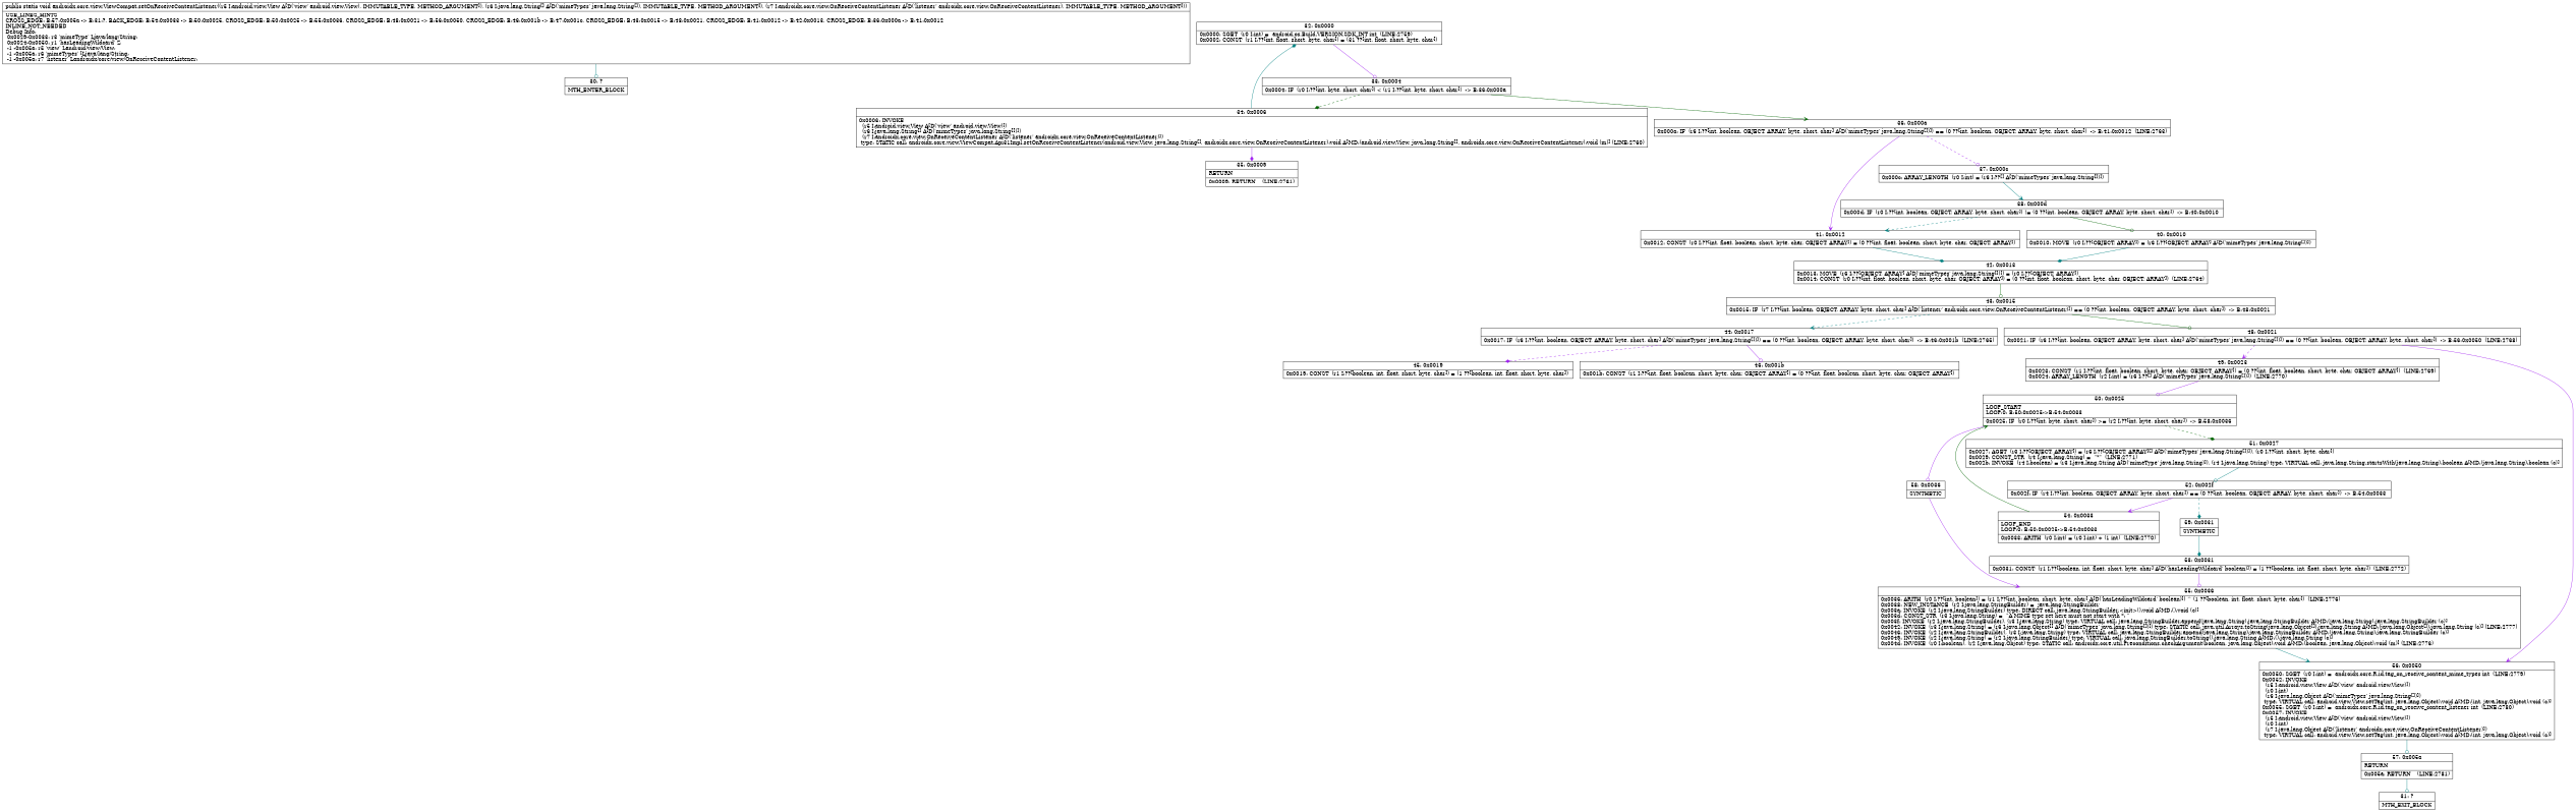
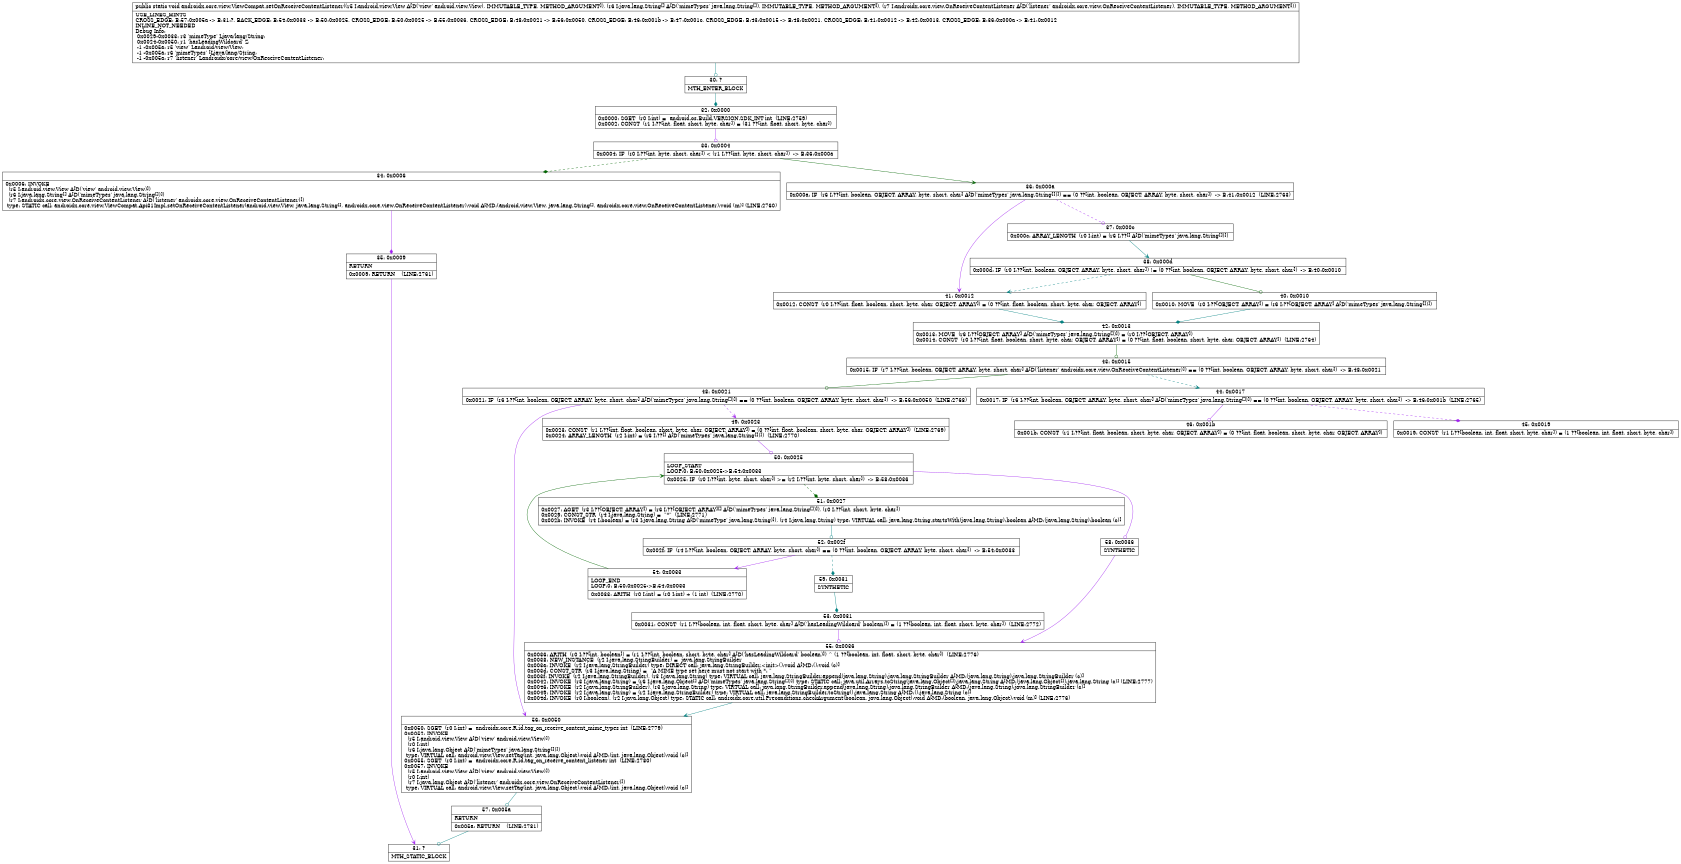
  digraph {
    node [shape=record]
    edge [arrowhead=odot color=purple]
    n1 [label="{30\:\ ?|MTH_ENTER_BLOCK\l}"]
    n2 [label="{32\:\ 0x0000|0x0000: SGET  (r0 I:int) =  android.os.Build.VERSION.SDK_INT int  (LINE:2759)\l0x0002: CONST  (r1 I:??[int, float, short, byte, char]) = (31 ??[int, float, short, byte, char]) \l}"]
    n3 [label="{33\:\ 0x0004|0x0004: IF  (r0 I:??[int, byte, short, char]) \< (r1 I:??[int, byte, short, char])  \-\> B:36:0x000a \l}"]
    n4 [label="{34\:\ 0x0006|0x0006: INVOKE  \l  (r5 I:android.view.View A[D('view' android.view.View)])\l  (r6 I:java.lang.String[] A[D('mimeTypes' java.lang.String[])])\l  (r7 I:androidx.core.view.OnReceiveContentListener A[D('listener' androidx.core.view.OnReceiveContentListener)])\l type: STATIC call: androidx.core.view.ViewCompat.Api31Impl.setOnReceiveContentListener(android.view.View, java.lang.String[], androidx.core.view.OnReceiveContentListener):void A[MD:(android.view.View, java.lang.String[], androidx.core.view.OnReceiveContentListener):void (m)] (LINE:2760)\l}"]
    n5 [label="{36\:\ 0x000a|0x000a: IF  (r6 I:??[int, boolean, OBJECT, ARRAY, byte, short, char] A[D('mimeTypes' java.lang.String[])]) == (0 ??[int, boolean, OBJECT, ARRAY, byte, short, char])  \-\> B:41:0x0012  (LINE:2763)\l}"]
    n6 [label="{35\:\ 0x0009|RETURN\l|0x0009: RETURN    (LINE:2761)\l}"]
    n7 [label="{37\:\ 0x000c|0x000c: ARRAY_LENGTH  (r0 I:int) = (r6 I:??[] A[D('mimeTypes' java.lang.String[])]) \l}"]
    n8 [label="{41\:\ 0x0012|0x0012: CONST  (r0 I:??[int, float, boolean, short, byte, char, OBJECT, ARRAY]) = (0 ??[int, float, boolean, short, byte, char, OBJECT, ARRAY]) \l}"]
-   n9 [label="{31\:\ ?|MTH_EXIT_BLOCK\l}"]
+   n9 [label="{31\:\ ?|MTH_STATIC_BLOCK\l}"]
    n10 [label="{38\:\ 0x000d|0x000d: IF  (r0 I:??[int, boolean, OBJECT, ARRAY, byte, short, char]) != (0 ??[int, boolean, OBJECT, ARRAY, byte, short, char])  \-\> B:40:0x0010 \l}"]
    n11 [label="{42\:\ 0x0013|0x0013: MOVE  (r6 I:??[OBJECT, ARRAY] A[D('mimeTypes' java.lang.String[])]) = (r0 I:??[OBJECT, ARRAY]) \l0x0014: CONST  (r0 I:??[int, float, boolean, short, byte, char, OBJECT, ARRAY]) = (0 ??[int, float, boolean, short, byte, char, OBJECT, ARRAY])  (LINE:2764)\l}"]
    n12 [label="{40\:\ 0x0010|0x0010: MOVE  (r0 I:??[OBJECT, ARRAY]) = (r6 I:??[OBJECT, ARRAY] A[D('mimeTypes' java.lang.String[])]) \l}"]
    n13 [label="{43\:\ 0x0015|0x0015: IF  (r7 I:??[int, boolean, OBJECT, ARRAY, byte, short, char] A[D('listener' androidx.core.view.OnReceiveContentListener)]) == (0 ??[int, boolean, OBJECT, ARRAY, byte, short, char])  \-\> B:48:0x0021 \l}"]
    n14 [label="{44\:\ 0x0017|0x0017: IF  (r6 I:??[int, boolean, OBJECT, ARRAY, byte, short, char] A[D('mimeTypes' java.lang.String[])]) == (0 ??[int, boolean, OBJECT, ARRAY, byte, short, char])  \-\> B:46:0x001b  (LINE:2765)\l}"]
    n15 [label="{48\:\ 0x0021|0x0021: IF  (r6 I:??[int, boolean, OBJECT, ARRAY, byte, short, char] A[D('mimeTypes' java.lang.String[])]) == (0 ??[int, boolean, OBJECT, ARRAY, byte, short, char])  \-\> B:56:0x0050  (LINE:2768)\l}"]
    n16 [label="{45\:\ 0x0019|0x0019: CONST  (r1 I:??[boolean, int, float, short, byte, char]) = (1 ??[boolean, int, float, short, byte, char]) \l}"]
    n17 [label="{46\:\ 0x001b|0x001b: CONST  (r1 I:??[int, float, boolean, short, byte, char, OBJECT, ARRAY]) = (0 ??[int, float, boolean, short, byte, char, OBJECT, ARRAY]) \l}"]
    n18 [label="{49\:\ 0x0023|0x0023: CONST  (r1 I:??[int, float, boolean, short, byte, char, OBJECT, ARRAY]) = (0 ??[int, float, boolean, short, byte, char, OBJECT, ARRAY])  (LINE:2769)\l0x0024: ARRAY_LENGTH  (r2 I:int) = (r6 I:??[] A[D('mimeTypes' java.lang.String[])])  (LINE:2770)\l}"]
    n19 [label="{56\:\ 0x0050|0x0050: SGET  (r0 I:int) =  androidx.core.R.id.tag_on_receive_content_mime_types int  (LINE:2779)\l0x0052: INVOKE  \l  (r5 I:android.view.View A[D('view' android.view.View)])\l  (r0 I:int)\l  (r6 I:java.lang.Object A[D('mimeTypes' java.lang.String[])])\l type: VIRTUAL call: android.view.View.setTag(int, java.lang.Object):void A[MD:(int, java.lang.Object):void (c)]\l0x0055: SGET  (r0 I:int) =  androidx.core.R.id.tag_on_receive_content_listener int  (LINE:2780)\l0x0057: INVOKE  \l  (r5 I:android.view.View A[D('view' android.view.View)])\l  (r0 I:int)\l  (r7 I:java.lang.Object A[D('listener' androidx.core.view.OnReceiveContentListener)])\l type: VIRTUAL call: android.view.View.setTag(int, java.lang.Object):void A[MD:(int, java.lang.Object):void (c)]\l}"]
    n20 [label="{50\:\ 0x0025|LOOP_START\lLOOP:0: B:50:0x0025\-\>B:54:0x0033\l|0x0025: IF  (r0 I:??[int, byte, short, char]) \>= (r2 I:??[int, byte, short, char])  \-\> B:58:0x0036 \l}"]
    n21 [label="{57\:\ 0x005a|RETURN\l|0x005a: RETURN    (LINE:2781)\l}"]
    n22 [label="{51\:\ 0x0027|0x0027: AGET  (r3 I:??[OBJECT, ARRAY]) = (r6 I:??[OBJECT, ARRAY][] A[D('mimeTypes' java.lang.String[])]), (r0 I:??[int, short, byte, char]) \l0x0029: CONST_STR  (r4 I:java.lang.String) =  \"*\"  (LINE:2771)\l0x002b: INVOKE  (r4 I:boolean) = (r3 I:java.lang.String A[D('mimeType' java.lang.String)]), (r4 I:java.lang.String) type: VIRTUAL call: java.lang.String.startsWith(java.lang.String):boolean A[MD:(java.lang.String):boolean (c)]\l}"]
    n23 [label="{58\:\ 0x0036|SYNTHETIC\l}"]
    n24 [label="{52\:\ 0x002f|0x002f: IF  (r4 I:??[int, boolean, OBJECT, ARRAY, byte, short, char]) == (0 ??[int, boolean, OBJECT, ARRAY, byte, short, char])  \-\> B:54:0x0033 \l}"]
    n25 [label="{55\:\ 0x0036|0x0036: ARITH  (r0 I:??[int, boolean]) = (r1 I:??[int, boolean, short, byte, char] A[D('hasLeadingWildcard' boolean)]) ^ (1 ??[boolean, int, float, short, byte, char])  (LINE:2776)\l0x0038: NEW_INSTANCE  (r2 I:java.lang.StringBuilder) =  java.lang.StringBuilder \l0x003a: INVOKE  (r2 I:java.lang.StringBuilder) type: DIRECT call: java.lang.StringBuilder.\<init\>():void A[MD:():void (c)]\l0x003d: CONST_STR  (r3 I:java.lang.String) =  \"A MIME type set here must not start with *: \" \l0x003f: INVOKE  (r2 I:java.lang.StringBuilder), (r3 I:java.lang.String) type: VIRTUAL call: java.lang.StringBuilder.append(java.lang.String):java.lang.StringBuilder A[MD:(java.lang.String):java.lang.StringBuilder (c)]\l0x0042: INVOKE  (r3 I:java.lang.String) = (r6 I:java.lang.Object[] A[D('mimeTypes' java.lang.String[])]) type: STATIC call: java.util.Arrays.toString(java.lang.Object[]):java.lang.String A[MD:(java.lang.Object[]):java.lang.String (c)] (LINE:2777)\l0x0046: INVOKE  (r2 I:java.lang.StringBuilder), (r3 I:java.lang.String) type: VIRTUAL call: java.lang.StringBuilder.append(java.lang.String):java.lang.StringBuilder A[MD:(java.lang.String):java.lang.StringBuilder (c)]\l0x0049: INVOKE  (r2 I:java.lang.String) = (r2 I:java.lang.StringBuilder) type: VIRTUAL call: java.lang.StringBuilder.toString():java.lang.String A[MD:():java.lang.String (c)]\l0x004d: INVOKE  (r0 I:boolean), (r2 I:java.lang.Object) type: STATIC call: androidx.core.util.Preconditions.checkArgument(boolean, java.lang.Object):void A[MD:(boolean, java.lang.Object):void (m)] (LINE:2776)\l}"]
    n26 [label="{54\:\ 0x0033|LOOP_END\lLOOP:0: B:50:0x0025\-\>B:54:0x0033\l|0x0033: ARITH  (r0 I:int) = (r0 I:int) + (1 int)  (LINE:2770)\l}"]
    n27 [label="{59\:\ 0x0031|SYNTHETIC\l}"]
    n28 [label="{53\:\ 0x0031|0x0031: CONST  (r1 I:??[boolean, int, float, short, byte, char] A[D('hasLeadingWildcard' boolean)]) = (1 ??[boolean, int, float, short, byte, char])  (LINE:2772)\l}"]
    n29 [label="{public static void androidx.core.view.ViewCompat.setOnReceiveContentListener((r5 I:android.view.View A[D('view' android.view.View), IMMUTABLE_TYPE, METHOD_ARGUMENT]), (r6 I:java.lang.String[] A[D('mimeTypes' java.lang.String[]), IMMUTABLE_TYPE, METHOD_ARGUMENT]), (r7 I:androidx.core.view.OnReceiveContentListener A[D('listener' androidx.core.view.OnReceiveContentListener), IMMUTABLE_TYPE, METHOD_ARGUMENT]))  | USE_LINES_HINTS\lCROSS_EDGE: B:57:0x005a \-\> B:31:?, BACK_EDGE: B:54:0x0033 \-\> B:50:0x0025, CROSS_EDGE: B:50:0x0025 \-\> B:55:0x0036, CROSS_EDGE: B:48:0x0021 \-\> B:56:0x0050, CROSS_EDGE: B:46:0x001b \-\> B:47:0x001c, CROSS_EDGE: B:43:0x0015 \-\> B:48:0x0021, CROSS_EDGE: B:41:0x0012 \-\> B:42:0x0013, CROSS_EDGE: B:36:0x000a \-\> B:41:0x0012\lINLINE_NOT_NEEDED\lDebug Info:\l  0x0029\-0x0033: r3 'mimeType' Ljava\/lang\/String;\l  0x0024\-0x0050: r1 'hasLeadingWildcard' Z\l  \-1 \-0x005a: r5 'view' Landroid\/view\/View;\l  \-1 \-0x005a: r6 'mimeTypes' [Ljava\/lang\/String;\l  \-1 \-0x005a: r7 'listener' Landroidx\/core\/view\/OnReceiveContentListener;\l}"]
-   n4 -> n2 [arrowhead=diamond color=teal]
+   n1 -> n2 [arrowhead=diamond color=teal]
    n2 -> n3
    n3 -> n4 [arrowhead=diamond color=darkgreen style=dashed]
    n3 -> n5 [arrowhead=vee color=darkgreen]
    n4 -> n6 [arrowhead=diamond]
    n5 -> n7 [style=dashed]
    n5 -> n8 [arrowhead=vee]
+   n6 -> n9 [arrowhead=vee]
    n7 -> n10 [arrowhead=vee color=teal]
    n8 -> n11 [arrowhead=diamond color=teal]
    n10 -> n8 [arrowhead=vee color=teal style=dashed]
    n10 -> n12 [color=darkgreen]
    n11 -> n13 [color=darkgreen]
    n12 -> n11 [arrowhead=diamond color=teal]
    n13 -> n14 [arrowhead=vee color=teal style=dashed]
    n13 -> n15 [color=darkgreen]
    n14 -> n16 [arrowhead=diamond style=dashed]
    n14 -> n17
    n15 -> n18 [arrowhead=vee style=dashed]
    n15 -> n19 [arrowhead=vee]
    n18 -> n20
    n19 -> n21 [color=teal]
    n20 -> n22 [arrowhead=diamond color=darkgreen style=dashed]
    n20 -> n23
    n21 -> n9 [color=teal]
    n22 -> n24 [color=teal]
    n23 -> n25 [arrowhead=vee]
    n24 -> n26 [arrowhead=vee]
    n24 -> n27 [arrowhead=diamond color=teal style=dashed]
    n25 -> n19 [arrowhead=vee color=teal]
    n26 -> n20 [arrowhead=vee color=darkgreen]
    n27 -> n28 [arrowhead=diamond color=teal]
    n28 -> n25
    n29 -> n1 [color=teal]
  }
